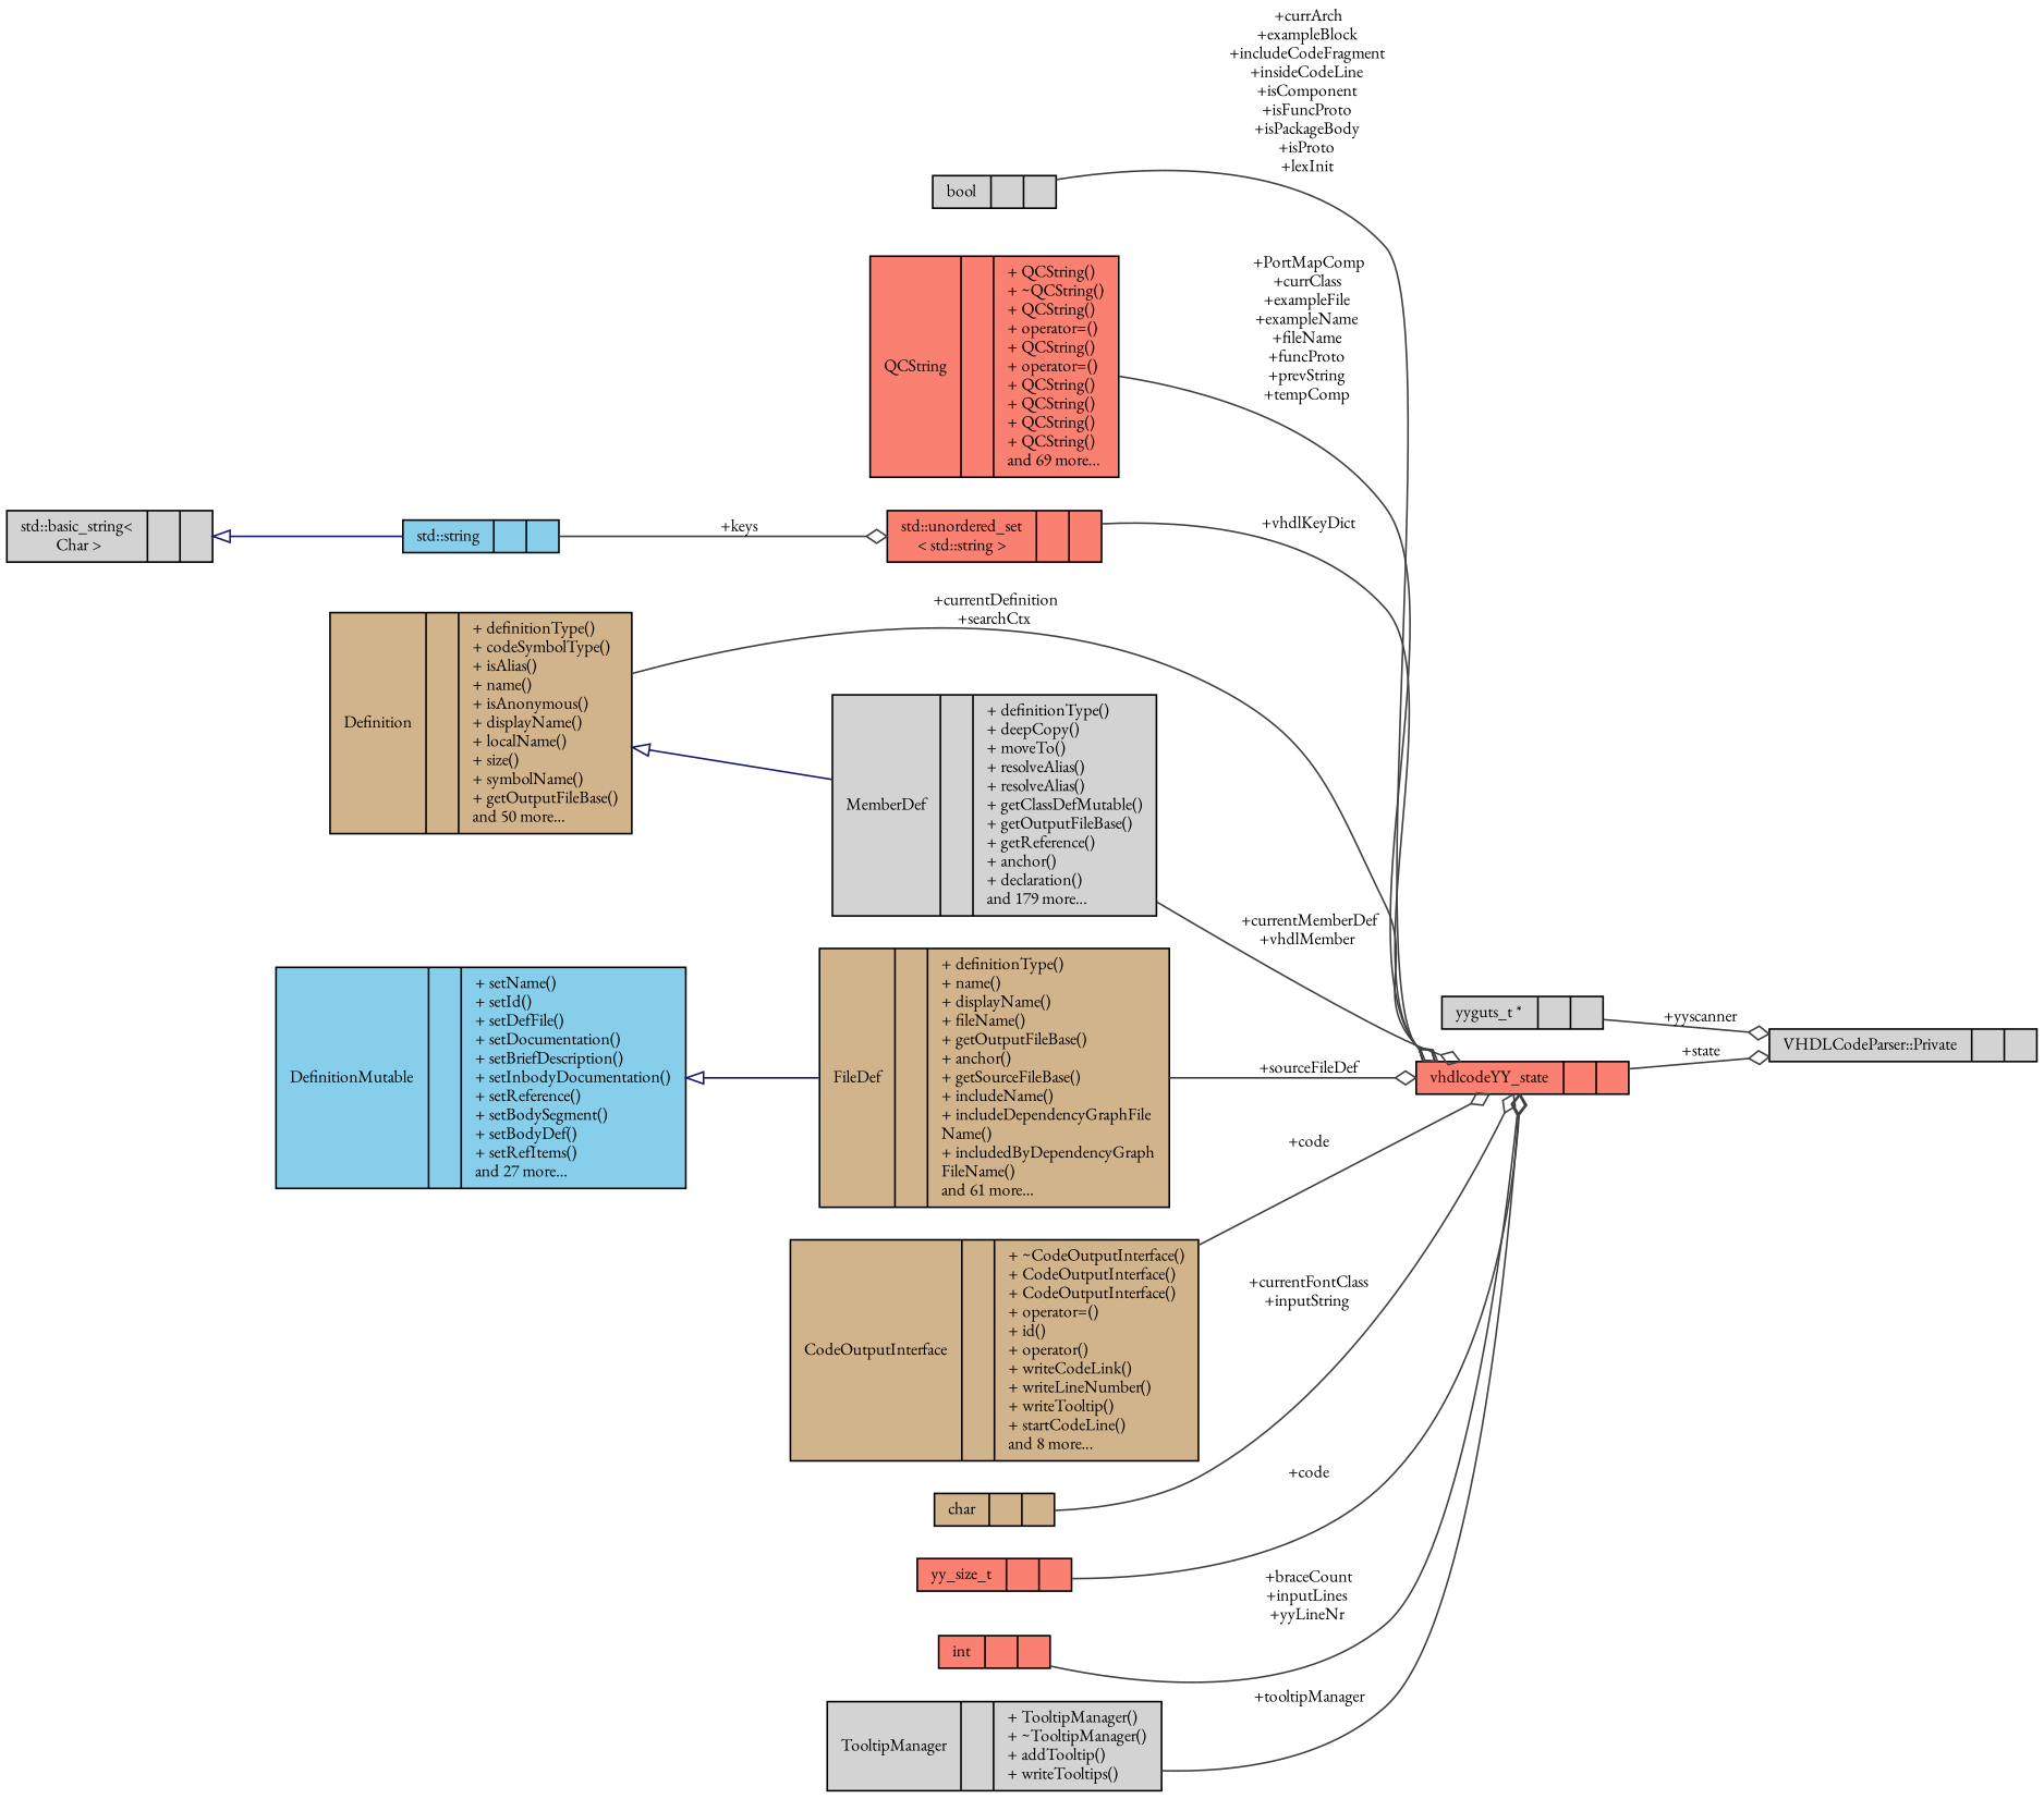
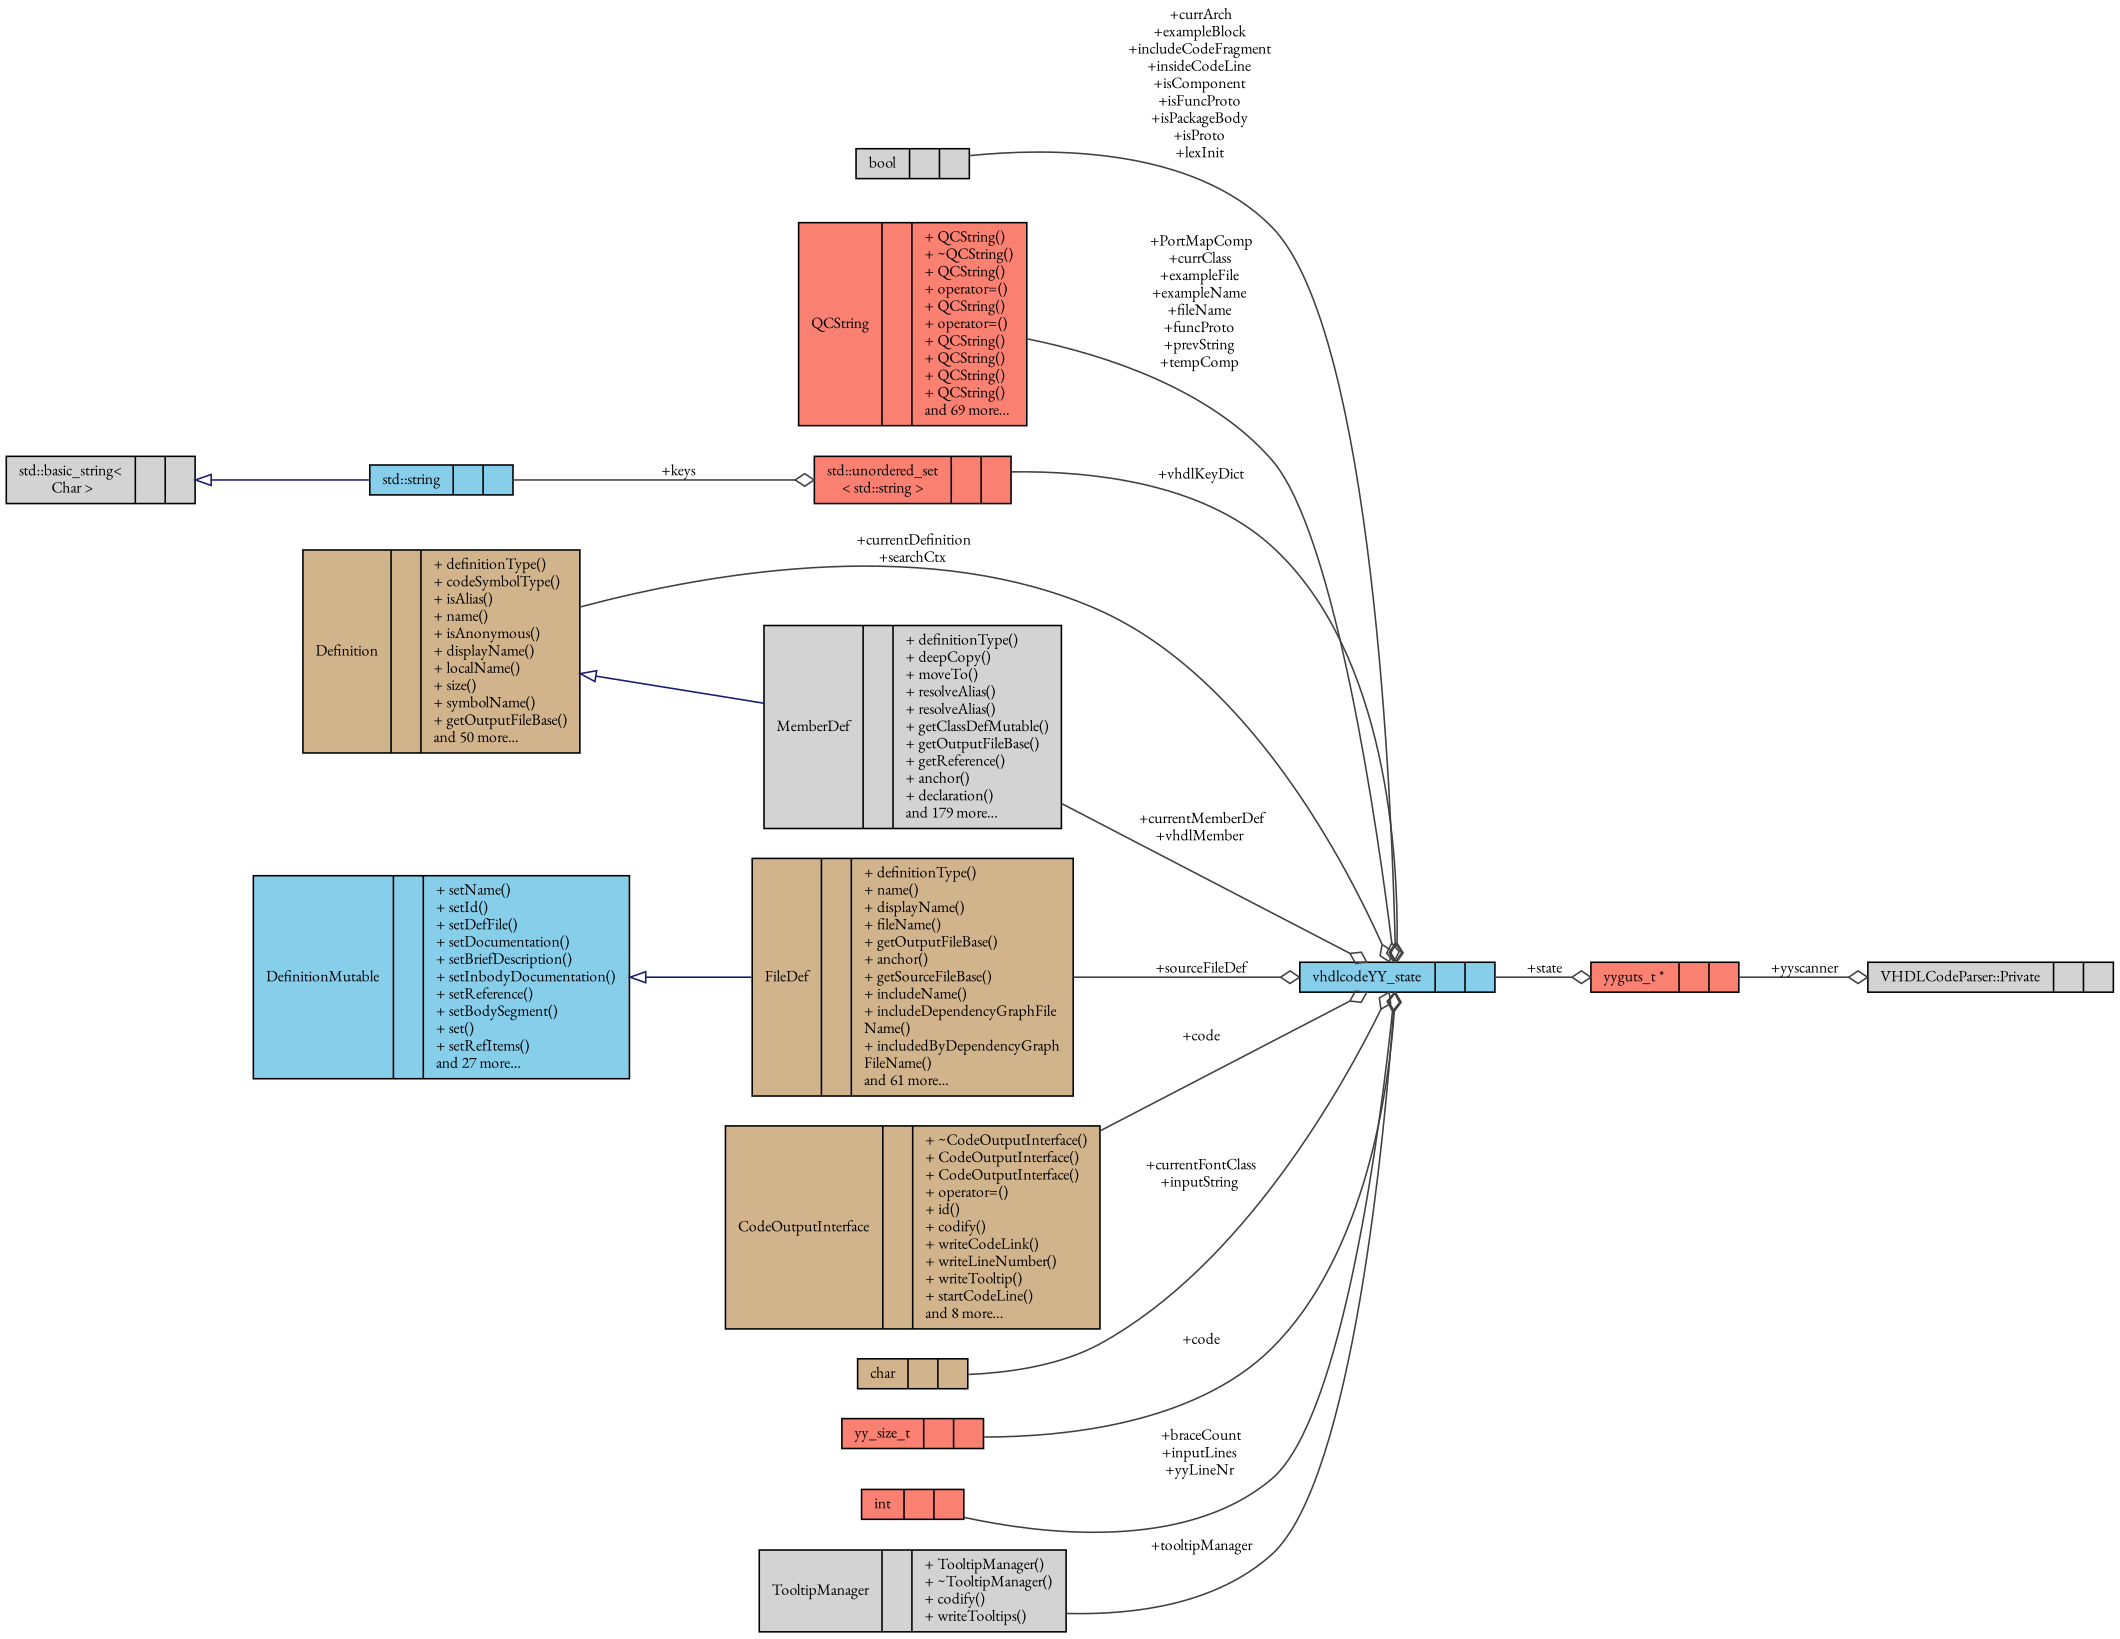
  digraph {
    fontname="EB Garamond"
    rankdir=LR
    node [color=black fillcolor=lightgrey fontname="EB Garamond" fontsize=10 shape=record style=filled]
    edge [arrowhead=odiamond color=grey25 fontname="EB Garamond" fontsize=10 labelfontname=Helvetica labelfontsize=10 style=solid]
    n1 [fontcolor=black height=0.2 label="{VHDLCodeParser::Private\n||}" width=0.4]
-   n2 [height=0.2 label="{yyguts_t *\n||}" width=0.4]
-   n3 [fillcolor=salmon height=0.2 label="{vhdlcodeYY_state\n||}" width=0.4]
+   n2 [fillcolor=salmon height=0.2 label="{yyguts_t *\n||}" width=0.4]
+   n3 [fillcolor=skyblue height=0.2 label="{vhdlcodeYY_state\n||}" width=0.4]
    n4 [height=0.2 label="{bool\n||}" width=0.4]
    n5 [fillcolor=salmon height=0.2 label="{QCString\n||+ QCString()\l+ ~QCString()\l+ QCString()\l+ operator=()\l+ QCString()\l+ operator=()\l+ QCString()\l+ QCString()\l+ QCString()\l+ QCString()\land 69 more...\l}" width=0.4]
    n6 [fillcolor=salmon height=0.2 label="{std::unordered_set\l\< std::string \>\n||}" width=0.4]
    n7 [fillcolor=skyblue height=0.2 label="{std::string\n||}" width=0.4]
    n8 [height=0.2 label="{std::basic_string\<\l Char \>\n||}" width=0.4]
    n9 [height=0.2 label="{MemberDef\n||+ definitionType()\l+ deepCopy()\l+ moveTo()\l+ resolveAlias()\l+ resolveAlias()\l+ getClassDefMutable()\l+ getOutputFileBase()\l+ getReference()\l+ anchor()\l+ declaration()\land 179 more...\l}" width=0.4]
    n10 [fillcolor=tan height=0.2 label="{Definition\n||+ definitionType()\l+ codeSymbolType()\l+ isAlias()\l+ name()\l+ isAnonymous()\l+ displayName()\l+ localName()\l+ size()\l+ symbolName()\l+ getOutputFileBase()\land 50 more...\l}" width=0.4]
    n11 [fillcolor=tan height=0.2 label="{FileDef\n||+ definitionType()\l+ name()\l+ displayName()\l+ fileName()\l+ getOutputFileBase()\l+ anchor()\l+ getSourceFileBase()\l+ includeName()\l+ includeDependencyGraphFile\lName()\l+ includedByDependencyGraph\lFileName()\land 61 more...\l}" width=0.4]
-   n12 [fillcolor=tan height=0.2 label="{CodeOutputInterface\n||+ ~CodeOutputInterface()\l+ CodeOutputInterface()\l+ CodeOutputInterface()\l+ operator=()\l+ id()\l+ operator()\l+ writeCodeLink()\l+ writeLineNumber()\l+ writeTooltip()\l+ startCodeLine()\land 8 more...\l}" width=0.4]
+   n12 [fillcolor=tan height=0.2 label="{CodeOutputInterface\n||+ ~CodeOutputInterface()\l+ CodeOutputInterface()\l+ CodeOutputInterface()\l+ operator=()\l+ id()\l+ codify()\l+ writeCodeLink()\l+ writeLineNumber()\l+ writeTooltip()\l+ startCodeLine()\land 8 more...\l}" width=0.4]
    n13 [fillcolor=tan height=0.2 label="{char\n||}" width=0.4]
    n14 [fillcolor=salmon height=0.2 label="{yy_size_t\n||}" width=0.4]
    n15 [fillcolor=salmon height=0.2 label="{int\n||}" width=0.4]
-   n16 [fillcolor=skyblue height=0.2 label="{DefinitionMutable\n||+ setName()\l+ setId()\l+ setDefFile()\l+ setDocumentation()\l+ setBriefDescription()\l+ setInbodyDocumentation()\l+ setReference()\l+ setBodySegment()\l+ setBodyDef()\l+ setRefItems()\land 27 more...\l}" width=0.4]
-   n17 [height=0.2 label="{TooltipManager\n||+ TooltipManager()\l+ ~TooltipManager()\l+ addTooltip()\l+ writeTooltips()\l}" width=0.4]
+   n16 [fillcolor=skyblue height=0.2 label="{DefinitionMutable\n||+ setName()\l+ setId()\l+ setDefFile()\l+ setDocumentation()\l+ setBriefDescription()\l+ setInbodyDocumentation()\l+ setReference()\l+ setBodySegment()\l+ set()\l+ setRefItems()\land 27 more...\l}" width=0.4]
+   n17 [height=0.2 label="{TooltipManager\n||+ TooltipManager()\l+ ~TooltipManager()\l+ codify()\l+ writeTooltips()\l}" width=0.4]
    n2 -> n1 [label=" +yyscanner"]
-   n3 -> n1 [label=" +state"]
+   n3 -> n2 [label=" +state"]
    n4 -> n3 [label=" +currArch\n+exampleBlock\n+includeCodeFragment\n+insideCodeLine\n+isComponent\n+isFuncProto\n+isPackageBody\n+isProto\n+lexInit"]
    n5 -> n3 [label=" +PortMapComp\n+currClass\n+exampleFile\n+exampleName\n+fileName\n+funcProto\n+prevString\n+tempComp"]
    n6 -> n3 [label=" +vhdlKeyDict"]
    n7 -> n6 [label=" +keys"]
    n8 -> n7 [arrowtail=onormal color=midnightblue dir=back arrowhead=""]
    n9 -> n3 [label=" +currentMemberDef\n+vhdlMember"]
    n10 -> n3 [label=" +currentDefinition\n+searchCtx"]
    n10 -> n9 [arrowtail=onormal color=midnightblue dir=back arrowhead=""]
    n11 -> n3 [label=" +sourceFileDef"]
    n12 -> n3 [label=" +code"]
    n13 -> n3 [label=" +currentFontClass\n+inputString"]
    n14 -> n3 [label=" +code"]
    n15 -> n3 [label=" +braceCount\n+inputLines\n+yyLineNr"]
    n16 -> n11 [arrowtail=onormal color=midnightblue dir=back arrowhead=""]
    n17 -> n3 [label=" +tooltipManager"]
  }
